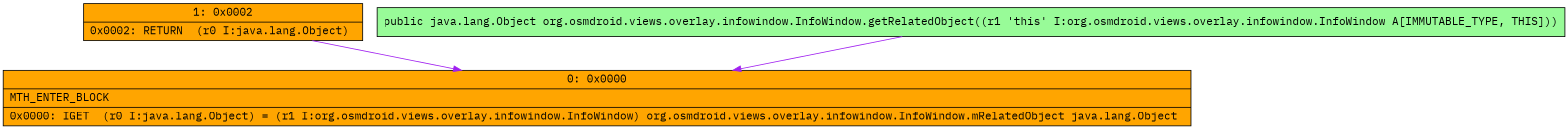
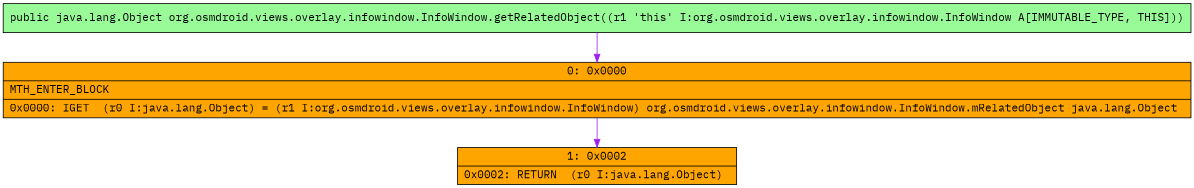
  digraph {
    fontname="IBM Plex Mono"
    node [shape=record style=filled fillcolor=orange fontname="IBM Plex Mono"]
    edge [color=purple fontname="IBM Plex Mono"]
    n1 [label="{0\:\ 0x0000|MTH_ENTER_BLOCK\l|0x0000: IGET  (r0 I:java.lang.Object) = (r1 I:org.osmdroid.views.overlay.infowindow.InfoWindow) org.osmdroid.views.overlay.infowindow.InfoWindow.mRelatedObject java.lang.Object \l}"]
    n2 [label="{1\:\ 0x0002|0x0002: RETURN  (r0 I:java.lang.Object) \l}"]
    n3 [label="{public java.lang.Object org.osmdroid.views.overlay.infowindow.InfoWindow.getRelatedObject((r1 'this' I:org.osmdroid.views.overlay.infowindow.InfoWindow A[IMMUTABLE_TYPE, THIS])) }" fillcolor=palegreen]
-   n2 -> n1
+   n1 -> n2
    n3 -> n1
  }
